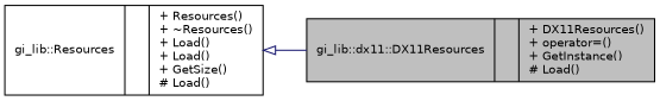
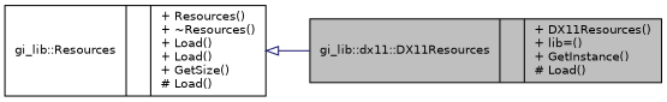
  digraph {
    rankdir=LR
    node [color=black fontname=Helvetica fontsize=10 shape=record style=filled]
-   n1 [fillcolor=grey75 fontcolor=black height=0.2 label="{gi_lib::dx11::DX11Resources\n||+ DX11Resources()\l+ operator=()\l+ GetInstance()\l# Load()\l}" width=0.4]
+   n1 [fillcolor=grey75 fontcolor=black height=0.2 label="{gi_lib::dx11::DX11Resources\n||+ DX11Resources()\l+ lib=()\l+ GetInstance()\l# Load()\l}" width=0.4]
    n2 [fillcolor=white height=0.2 label="{gi_lib::Resources\n||+ Resources()\l+ ~Resources()\l+ Load()\l+ Load()\l+ GetSize()\l# Load()\l}" width=0.4]
    n2 -> n1 [arrowtail=onormal color=midnightblue dir=back fontname=Helvetica fontsize=10 labelfontname=Helvetica labelfontsize=10 style=solid]
  }
